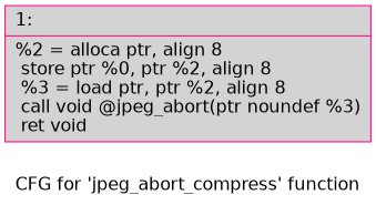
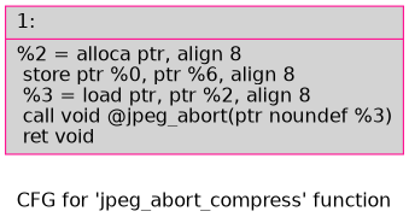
  digraph {
    label="CFG for 'jpeg_abort_compress' function"
    fontname="DejaVu Sans"
-   n1 [color=deeppink fillcolor=lightgrey fontname="DejaVu Sans" label="{1:\l|  %2 = alloca ptr, align 8\l  store ptr %0, ptr %2, align 8\l  %3 = load ptr, ptr %2, align 8\l  call void @jpeg_abort(ptr noundef %3)\l  ret void\l}" shape=record style=filled]
+   n1 [color=deeppink fillcolor=lightgrey fontname="DejaVu Sans" label="{1:\l|  %2 = alloca ptr, align 8\l  store ptr %0, ptr %6, align 8\l  %3 = load ptr, ptr %2, align 8\l  call void @jpeg_abort(ptr noundef %3)\l  ret void\l}" shape=record style=filled]
  }
